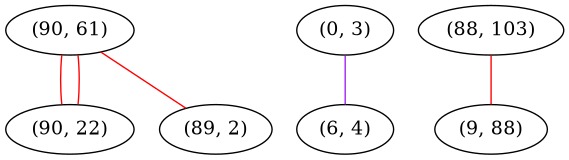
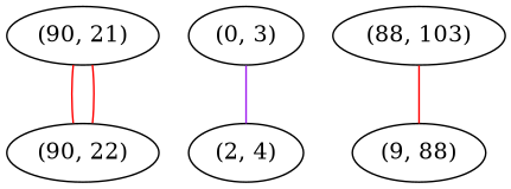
  graph {
    edge [color=red weight=1]
-   "(90, 21)" [label="(90, 61)"]
+   "(90, 21)"
    "(90, 22)"
-   "(89, 2)"
    n4 [label="(0, 3)"]
-   "(2, 4)" [label="(6, 4)"]
+   "(2, 4)"
    "(88, 103)"
    "(9, 88)"
    "(90, 21)" -- "(90, 22)"
    "(90, 21)" -- "(90, 22)"
-   "(90, 21)" -- "(89, 2)"
    n4 -- "(2, 4)" [color=purple weight=4]
    "(88, 103)" -- "(9, 88)"
  }
